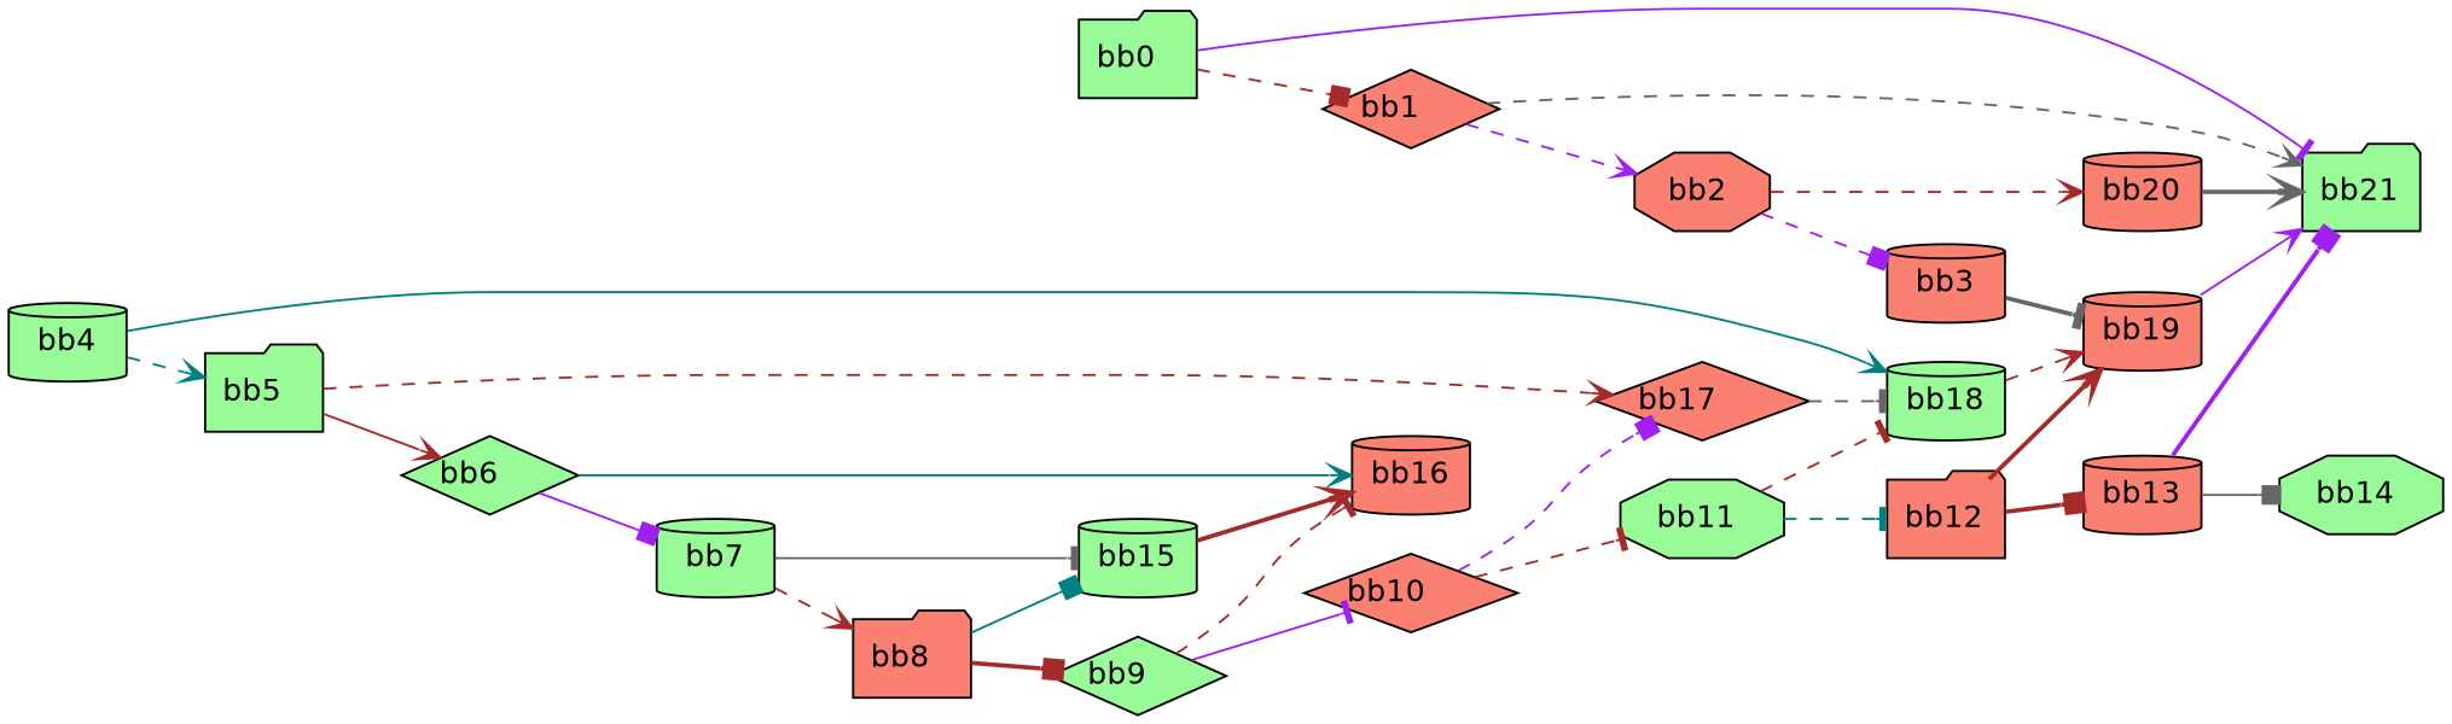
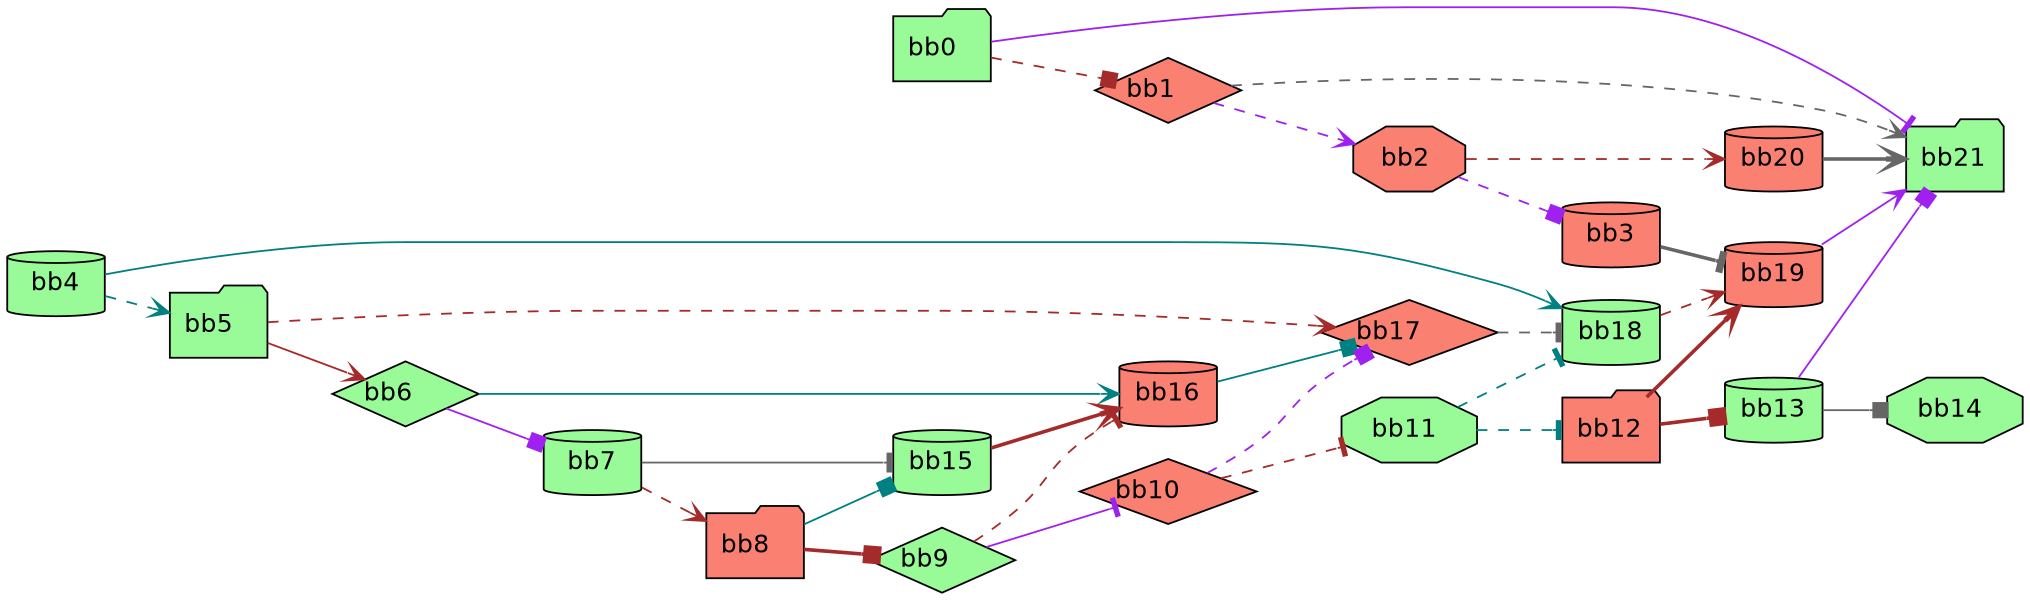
  digraph {
    fontname="DejaVu Sans"
    rankdir=LR
    node [fillcolor=palegreen fontname="DejaVu Sans" shape=cylinder style=filled]
    edge [arrowhead=vee color=brown fontname="DejaVu Sans" style=dashed]
    n1 [label="bb0\l" shape=folder]
    n2 [fillcolor=salmon label="bb1\l" shape=diamond]
    n3 [label="bb21\l" shape=folder]
    n4 [fillcolor=salmon label="bb2\l" shape=octagon]
    n5 [fillcolor=salmon label="bb3\l"]
    n6 [fillcolor=salmon label="bb20\l"]
    n7 [fillcolor=salmon label="bb19\l"]
    n8 [label="bb4\l"]
    n9 [label="bb5\l" shape=folder]
    n10 [label="bb18\l"]
    n11 [label="bb6\l" shape=diamond]
    n12 [fillcolor=salmon label="bb17\l" shape=diamond]
    n13 [label="bb7\l"]
    n14 [fillcolor=salmon label="bb16\l"]
    n15 [fillcolor=salmon label="bb8\l" shape=folder]
    n16 [label="bb15\l"]
    n17 [label="bb9\l" shape=diamond]
    n18 [fillcolor=salmon label="bb10\l" shape=diamond]
    n19 [label="bb11\l" shape=octagon]
    n20 [fillcolor=salmon label="bb12\l" shape=folder]
-   n21 [fillcolor=salmon label="bb13\l"]
+   n21 [label="bb13\l"]
    n22 [label="bb14\l" shape=octagon]
    n1 -> n2 [arrowhead=box]
    n1 -> n3 [arrowhead=tee color=purple style=solid]
    n2 -> n3 [color=gray40]
    n2 -> n4 [color=purple]
    n4 -> n5 [arrowhead=box color=purple]
    n4 -> n6
    n5 -> n7 [arrowhead=tee color=gray40 style=bold]
    n6 -> n3 [color=gray40 style=bold]
    n7 -> n3 [color=purple style=solid]
    n8 -> n9 [color=teal]
    n8 -> n10 [color=teal style=solid]
    n9 -> n11 [style=solid]
    n9 -> n12
    n10 -> n7
    n11 -> n13 [arrowhead=box color=purple style=solid]
    n11 -> n14 [color=teal style=solid]
    n12 -> n10 [arrowhead=tee color=gray40]
    n13 -> n15
    n13 -> n16 [arrowhead=tee color=gray40 style=solid]
+   n14 -> n12 [arrowhead=box color=teal style=solid]
    n15 -> n16 [arrowhead=box color=teal style=solid]
    n15 -> n17 [arrowhead=box style=bold]
    n16 -> n14 [style=bold]
    n17 -> n14 [arrowhead=tee]
    n17 -> n18 [arrowhead=tee color=purple style=solid]
    n18 -> n12 [arrowhead=box color=purple]
    n18 -> n19 [arrowhead=tee]
-   n19 -> n10 [arrowhead=tee]
+   n19 -> n10 [arrowhead=tee color=teal]
    n19 -> n20 [arrowhead=tee color=teal]
    n20 -> n7 [style=bold]
    n20 -> n21 [arrowhead=box style=bold]
-   n21 -> n3 [arrowhead=box color=purple style=bold]
+   n21 -> n3 [arrowhead=box color=purple style=solid]
    n21 -> n22 [arrowhead=box color=gray40 style=solid]
  }
